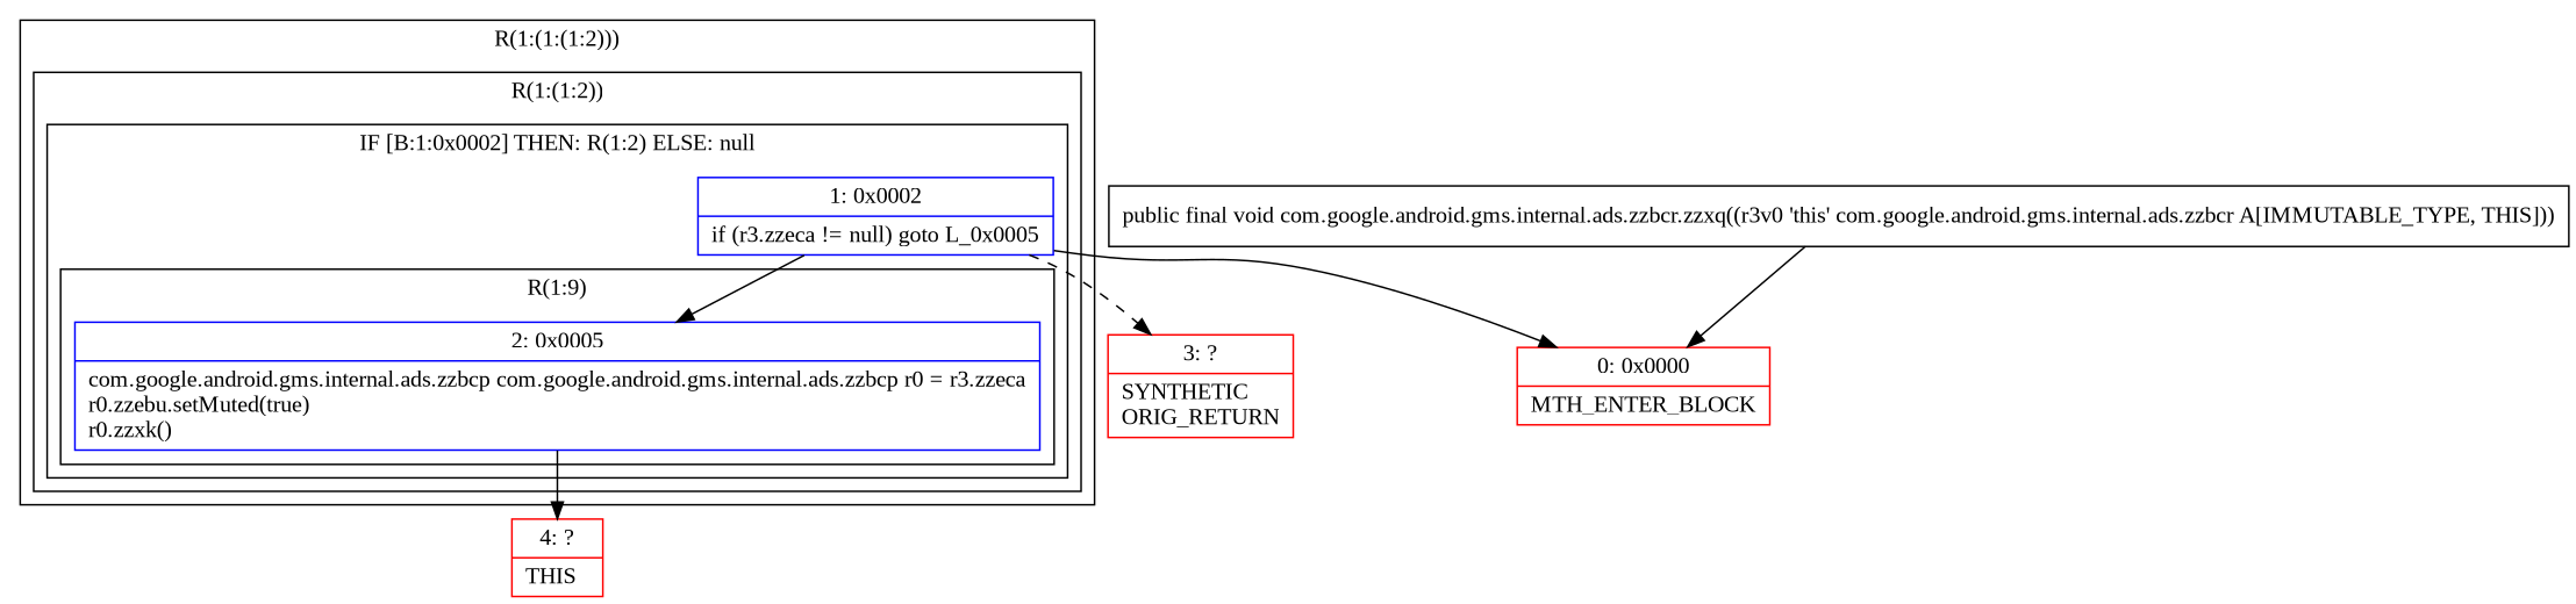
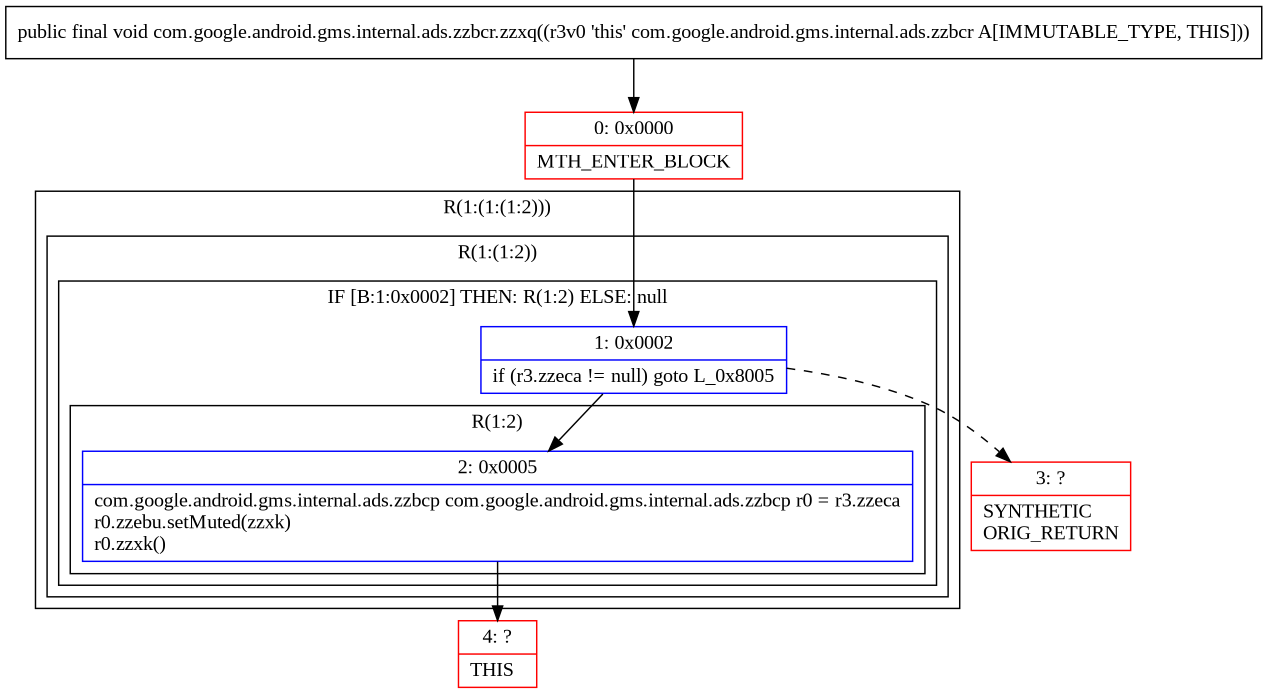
  digraph {
    fontname="Liberation Serif"
    node [color=red fontname="Liberation Serif" shape=record]
    edge [fontname="Liberation Serif"]
-   n1 [color=blue label="{2\:\ 0x0005|com.google.android.gms.internal.ads.zzbcp com.google.android.gms.internal.ads.zzbcp r0 = r3.zzeca\lr0.zzebu.setMuted(true)\lr0.zzxk()\l}"]
-   n2 [color=blue label="{1\:\ 0x0002|if (r3.zzeca != null) goto L_0x0005\l}"]
+   n1 [color=blue label="{2\:\ 0x0005|com.google.android.gms.internal.ads.zzbcp com.google.android.gms.internal.ads.zzbcp r0 = r3.zzeca\lr0.zzebu.setMuted(zzxk)\lr0.zzxk()\l}"]
+   n2 [color=blue label="{1\:\ 0x0002|if (r3.zzeca != null) goto L_0x8005\l}"]
    n3 [label="{4\:\ ?|THIS\l}"]
    n4 [label="{3\:\ ?|SYNTHETIC\lORIG_RETURN\l}"]
    n5 [label="{0\:\ 0x0000|MTH_ENTER_BLOCK\l}"]
    n6 [label="{public final void com.google.android.gms.internal.ads.zzbcr.zzxq((r3v0 'this' com.google.android.gms.internal.ads.zzbcr A[IMMUTABLE_TYPE, THIS])) }" color=""]
    subgraph cluster_1 {
      label="R(1:(1:(1:2)))"
      subgraph cluster_2 {
        label="R(1:(1:2))"
        subgraph cluster_3 {
          label="IF [B:1:0x0002] THEN: R(1:2) ELSE: null"
          n2
          subgraph cluster_4 {
-           label="R(1:9)"
+           label="R(1:2)"
            n1
          }
        }
      }
    }
    n1 -> n3
    n2 -> n1
    n2 -> n4 [style=dashed]
-   n2 -> n5
+   n5 -> n2
    n6 -> n5
  }
